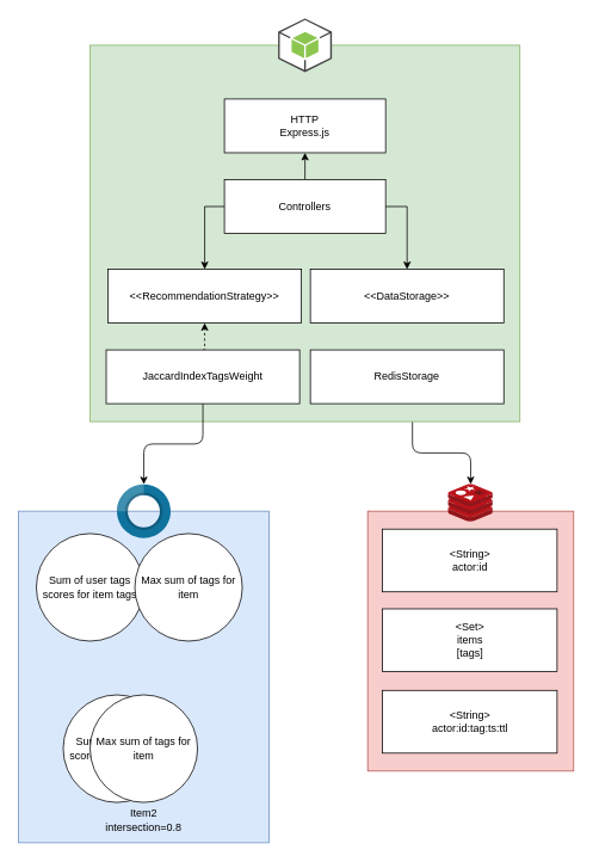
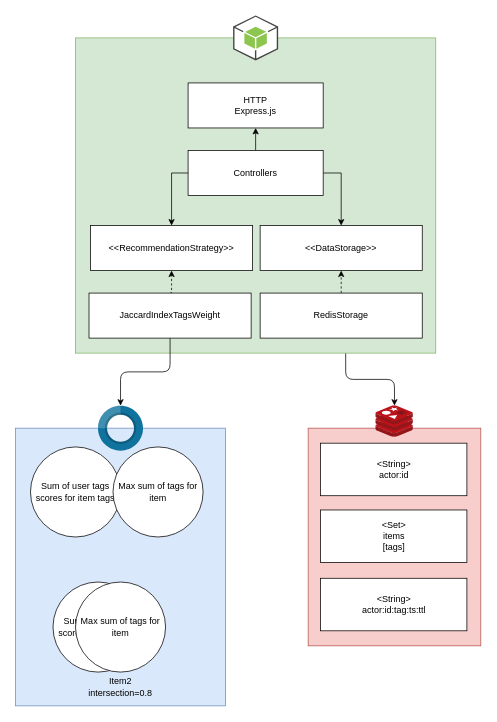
  <mxCell id="0" />
  <mxCell id="1" parent="0" />
  <mxCell id="2" value="" style="rounded=0;whiteSpace=wrap;html=1;fillColor=#dae8fc;strokeColor=#6c8ebf;" vertex="1" parent="1"><mxGeometry x="20" y="570" width="280" height="370" as="geometry" /></mxCell>
  <mxCell id="3" style="edgeStyle=orthogonalEdgeStyle;html=1;exitX=0.75;exitY=1;exitDx=0;exitDy=0;fontColor=#000000;" edge="1" parent="1" source="4" target="18"><mxGeometry relative="1" as="geometry" /></mxCell>
  <mxCell id="4" value="" style="rounded=0;whiteSpace=wrap;html=1;fillColor=#d5e8d4;strokeColor=#82b366;" parent="1" vertex="1"><mxGeometry x="100" y="50" width="480" height="420" as="geometry" /></mxCell>
  <mxCell id="5" value="" style="outlineConnect=0;dashed=0;verticalLabelPosition=bottom;verticalAlign=top;align=center;html=1;shape=mxgraph.aws3.android;fillColor=#8CC64F;gradientColor=none;" parent="1" vertex="1"><mxGeometry x="310" y="20" width="60" height="60" as="geometry" /></mxCell>
  <mxCell id="6" value="&amp;lt;&amp;lt;RecommendationStrategy&amp;gt;&amp;gt;" style="rounded=0;whiteSpace=wrap;html=1;" parent="1" vertex="1"><mxGeometry x="120" y="300" width="216" height="60" as="geometry" /></mxCell>
  <mxCell id="7" style="edgeStyle=orthogonalEdgeStyle;rounded=0;orthogonalLoop=1;jettySize=auto;html=1;exitX=0.5;exitY=0;exitDx=0;exitDy=0;entryX=0.5;entryY=1;entryDx=0;entryDy=0;dashed=1;" parent="1" source="9" target="6" edge="1"><mxGeometry relative="1" as="geometry" /></mxCell>
  <mxCell id="8" style="edgeStyle=orthogonalEdgeStyle;html=1;entryX=0.5;entryY=0;entryDx=0;entryDy=0;entryPerimeter=0;" edge="1" parent="1" source="9" target="28"><mxGeometry relative="1" as="geometry" /></mxCell>
  <mxCell id="9" value="JaccardIndexTagsWeight" style="rounded=0;whiteSpace=wrap;html=1;" parent="1" vertex="1"><mxGeometry x="118" y="390" width="216" height="60" as="geometry" /></mxCell>
  <mxCell id="10" value="&amp;lt;&amp;lt;DataStorage&amp;gt;&amp;gt;" style="rounded=0;whiteSpace=wrap;html=1;" parent="1" vertex="1"><mxGeometry x="346" y="300" width="216" height="60" as="geometry" /></mxCell>
+ <mxCell id="11" style="edgeStyle=orthogonalEdgeStyle;rounded=0;orthogonalLoop=1;jettySize=auto;html=1;exitX=0.5;exitY=0;exitDx=0;exitDy=0;entryX=0.5;entryY=1;entryDx=0;entryDy=0;dashed=1;" parent="1" source="12" target="10" edge="1"><mxGeometry relative="1" as="geometry" /></mxCell>
  <mxCell id="12" value="RedisStorage" style="rounded=0;whiteSpace=wrap;html=1;" parent="1" vertex="1"><mxGeometry x="346" y="390" width="216" height="60" as="geometry" /></mxCell>
  <mxCell id="13" style="edgeStyle=orthogonalEdgeStyle;rounded=0;orthogonalLoop=1;jettySize=auto;html=1;exitX=0;exitY=0.5;exitDx=0;exitDy=0;" parent="1" source="16" target="6" edge="1"><mxGeometry relative="1" as="geometry" /></mxCell>
  <mxCell id="14" style="edgeStyle=orthogonalEdgeStyle;rounded=0;orthogonalLoop=1;jettySize=auto;html=1;exitX=1;exitY=0.5;exitDx=0;exitDy=0;entryX=0.5;entryY=0;entryDx=0;entryDy=0;" parent="1" source="16" target="10" edge="1"><mxGeometry relative="1" as="geometry" /></mxCell>
  <mxCell id="15" style="edgeStyle=orthogonalEdgeStyle;rounded=0;orthogonalLoop=1;jettySize=auto;html=1;exitX=0.5;exitY=0;exitDx=0;exitDy=0;entryX=0.5;entryY=1;entryDx=0;entryDy=0;startArrow=none;startFill=0;" parent="1" source="16" target="22" edge="1"><mxGeometry relative="1" as="geometry" /></mxCell>
  <mxCell id="16" value="Controllers" style="rounded=0;whiteSpace=wrap;html=1;" parent="1" vertex="1"><mxGeometry x="250" y="200" width="180" height="60" as="geometry" /></mxCell>
  <mxCell id="17" value="" style="rounded=0;whiteSpace=wrap;html=1;fillColor=#f8cecc;strokeColor=#b85450;" parent="1" vertex="1"><mxGeometry x="410" y="570" width="230" height="290" as="geometry" /></mxCell>
  <mxCell id="18" value="" style="sketch=0;aspect=fixed;html=1;points=[];align=center;image;fontSize=12;image=img/lib/mscae/Cache_Redis_Product.svg;" parent="1" vertex="1"><mxGeometry x="500" y="540" width="50" height="42" as="geometry" /></mxCell>
  <mxCell id="19" value="&lt;div&gt;&amp;lt;String&amp;gt;&lt;br&gt;&lt;/div&gt;&lt;div&gt;actor:id&lt;/div&gt;" style="rounded=0;whiteSpace=wrap;html=1;" parent="1" vertex="1"><mxGeometry x="426.5" y="590" width="195" height="70" as="geometry" /></mxCell>
  <mxCell id="20" value="&lt;div&gt;&amp;lt;String&amp;gt;&lt;br&gt;&lt;/div&gt;&lt;div&gt;actor:id:tag:ts:ttl&lt;/div&gt;" style="rounded=0;whiteSpace=wrap;html=1;" parent="1" vertex="1"><mxGeometry x="426.5" y="770" width="195" height="70" as="geometry" /></mxCell>
  <mxCell id="21" value="&lt;div&gt;&amp;lt;Set&amp;gt;&lt;br&gt;&lt;/div&gt;&lt;div&gt;items&lt;/div&gt;&lt;div&gt;[tags]&lt;/div&gt;" style="rounded=0;whiteSpace=wrap;html=1;" parent="1" vertex="1"><mxGeometry x="426.5" y="679" width="195" height="70" as="geometry" /></mxCell>
  <mxCell id="22" value="&lt;div&gt;HTTP&lt;/div&gt;Express.js" style="rounded=0;whiteSpace=wrap;html=1;" parent="1" vertex="1"><mxGeometry x="250" y="110" width="180" height="60" as="geometry" /></mxCell>
  <mxCell id="23" value="Sum of user tags scores for item tags" style="ellipse;whiteSpace=wrap;html=1;aspect=fixed;" vertex="1" parent="1"><mxGeometry x="40" y="595" width="120" height="120" as="geometry" /></mxCell>
  <mxCell id="24" value="Max sum of tags for item" style="ellipse;whiteSpace=wrap;html=1;aspect=fixed;" vertex="1" parent="1"><mxGeometry x="150" y="595" width="120" height="120" as="geometry" /></mxCell>
  <mxCell id="25" value="Sum of user tags scores for item tags" style="ellipse;whiteSpace=wrap;html=1;aspect=fixed;" vertex="1" parent="1"><mxGeometry x="70" y="775" width="120" height="120" as="geometry" /></mxCell>
  <mxCell id="26" value="Max sum of tags for item" style="ellipse;whiteSpace=wrap;html=1;aspect=fixed;" vertex="1" parent="1"><mxGeometry x="100" y="775" width="120" height="120" as="geometry" /></mxCell>
  <mxCell id="27" value="Item2 intersection=0.8" style="text;html=1;strokeColor=none;fillColor=none;align=center;verticalAlign=middle;whiteSpace=wrap;rounded=0;fontColor=#000000;" vertex="1" parent="1"><mxGeometry x="130" y="900" width="60" height="30" as="geometry" /></mxCell>
  <mxCell id="28" value="" style="verticalLabelPosition=middle;verticalAlign=middle;html=1;html=1;shape=mxgraph.infographic.partConcEllipse;fillColor=#10739E;strokeColor=none;startAngle=0;endAngle=0.75;arcWidth=0.4;fontSize=20;fontColor=#10739E;align=center;fontStyle=1;" vertex="1" parent="1"><mxGeometry x="130" y="540" width="60" height="60" as="geometry" /></mxCell>
